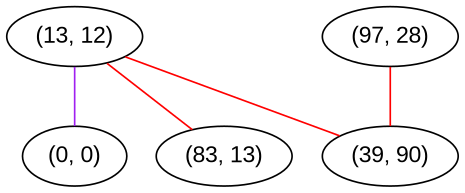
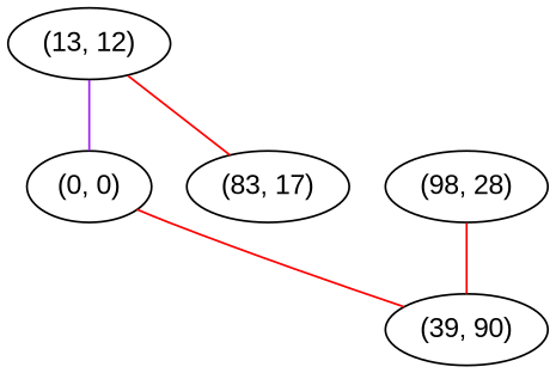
  graph {
    fontname="Liberation Sans"
    node [fontname="Liberation Sans"]
    edge [color=red fontname="Liberation Sans" weight=1]
    "(13, 12)"
    "(0, 0)"
    "(39, 90)"
-   "(83, 17)" [label="(83, 13)"]
-   "(98, 28)" [label="(97, 28)"]
+   "(83, 17)"
+   "(98, 28)"
    "(13, 12)" -- "(0, 0)" [color=purple weight=4]
-   "(13, 12)" -- "(39, 90)"
+   "(0, 0)" -- "(39, 90)"
    "(13, 12)" -- "(83, 17)"
    "(98, 28)" -- "(39, 90)" [weight=2]
  }
